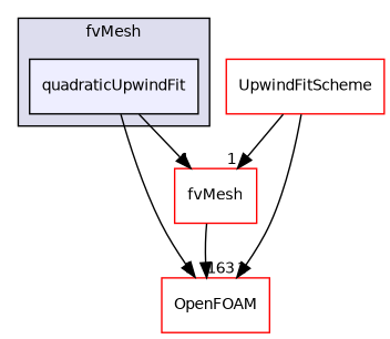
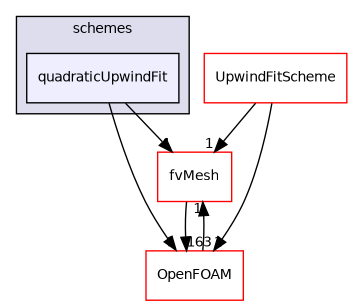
  digraph {
    compound=true
    node [fontname=Helvetica fontsize=10 shape=box color=red]
    edge [headlabel=1 labeldistance=1.5 labelfontname=Helvetica labelfontsize=10]
    n1 [fillcolor="#eeeeff" label=quadraticUpwindFit pencolor=black style=filled color=""]
    n2 [label=fvMesh]
    n3 [label=OpenFOAM]
    n4 [label=UpwindFitScheme]
    subgraph cluster_1 {
      bgcolor="#ddddee"
      fontname=Helvetica
      fontsize=10
-     label=fvMesh
+     label=schemes
      pencolor=black
      n1
    }
    n1 -> n2
    n1 -> n3
    n2 -> n3 [headlabel=163]
+   n3 -> n2
    n4 -> n2
    n4 -> n3
  }
